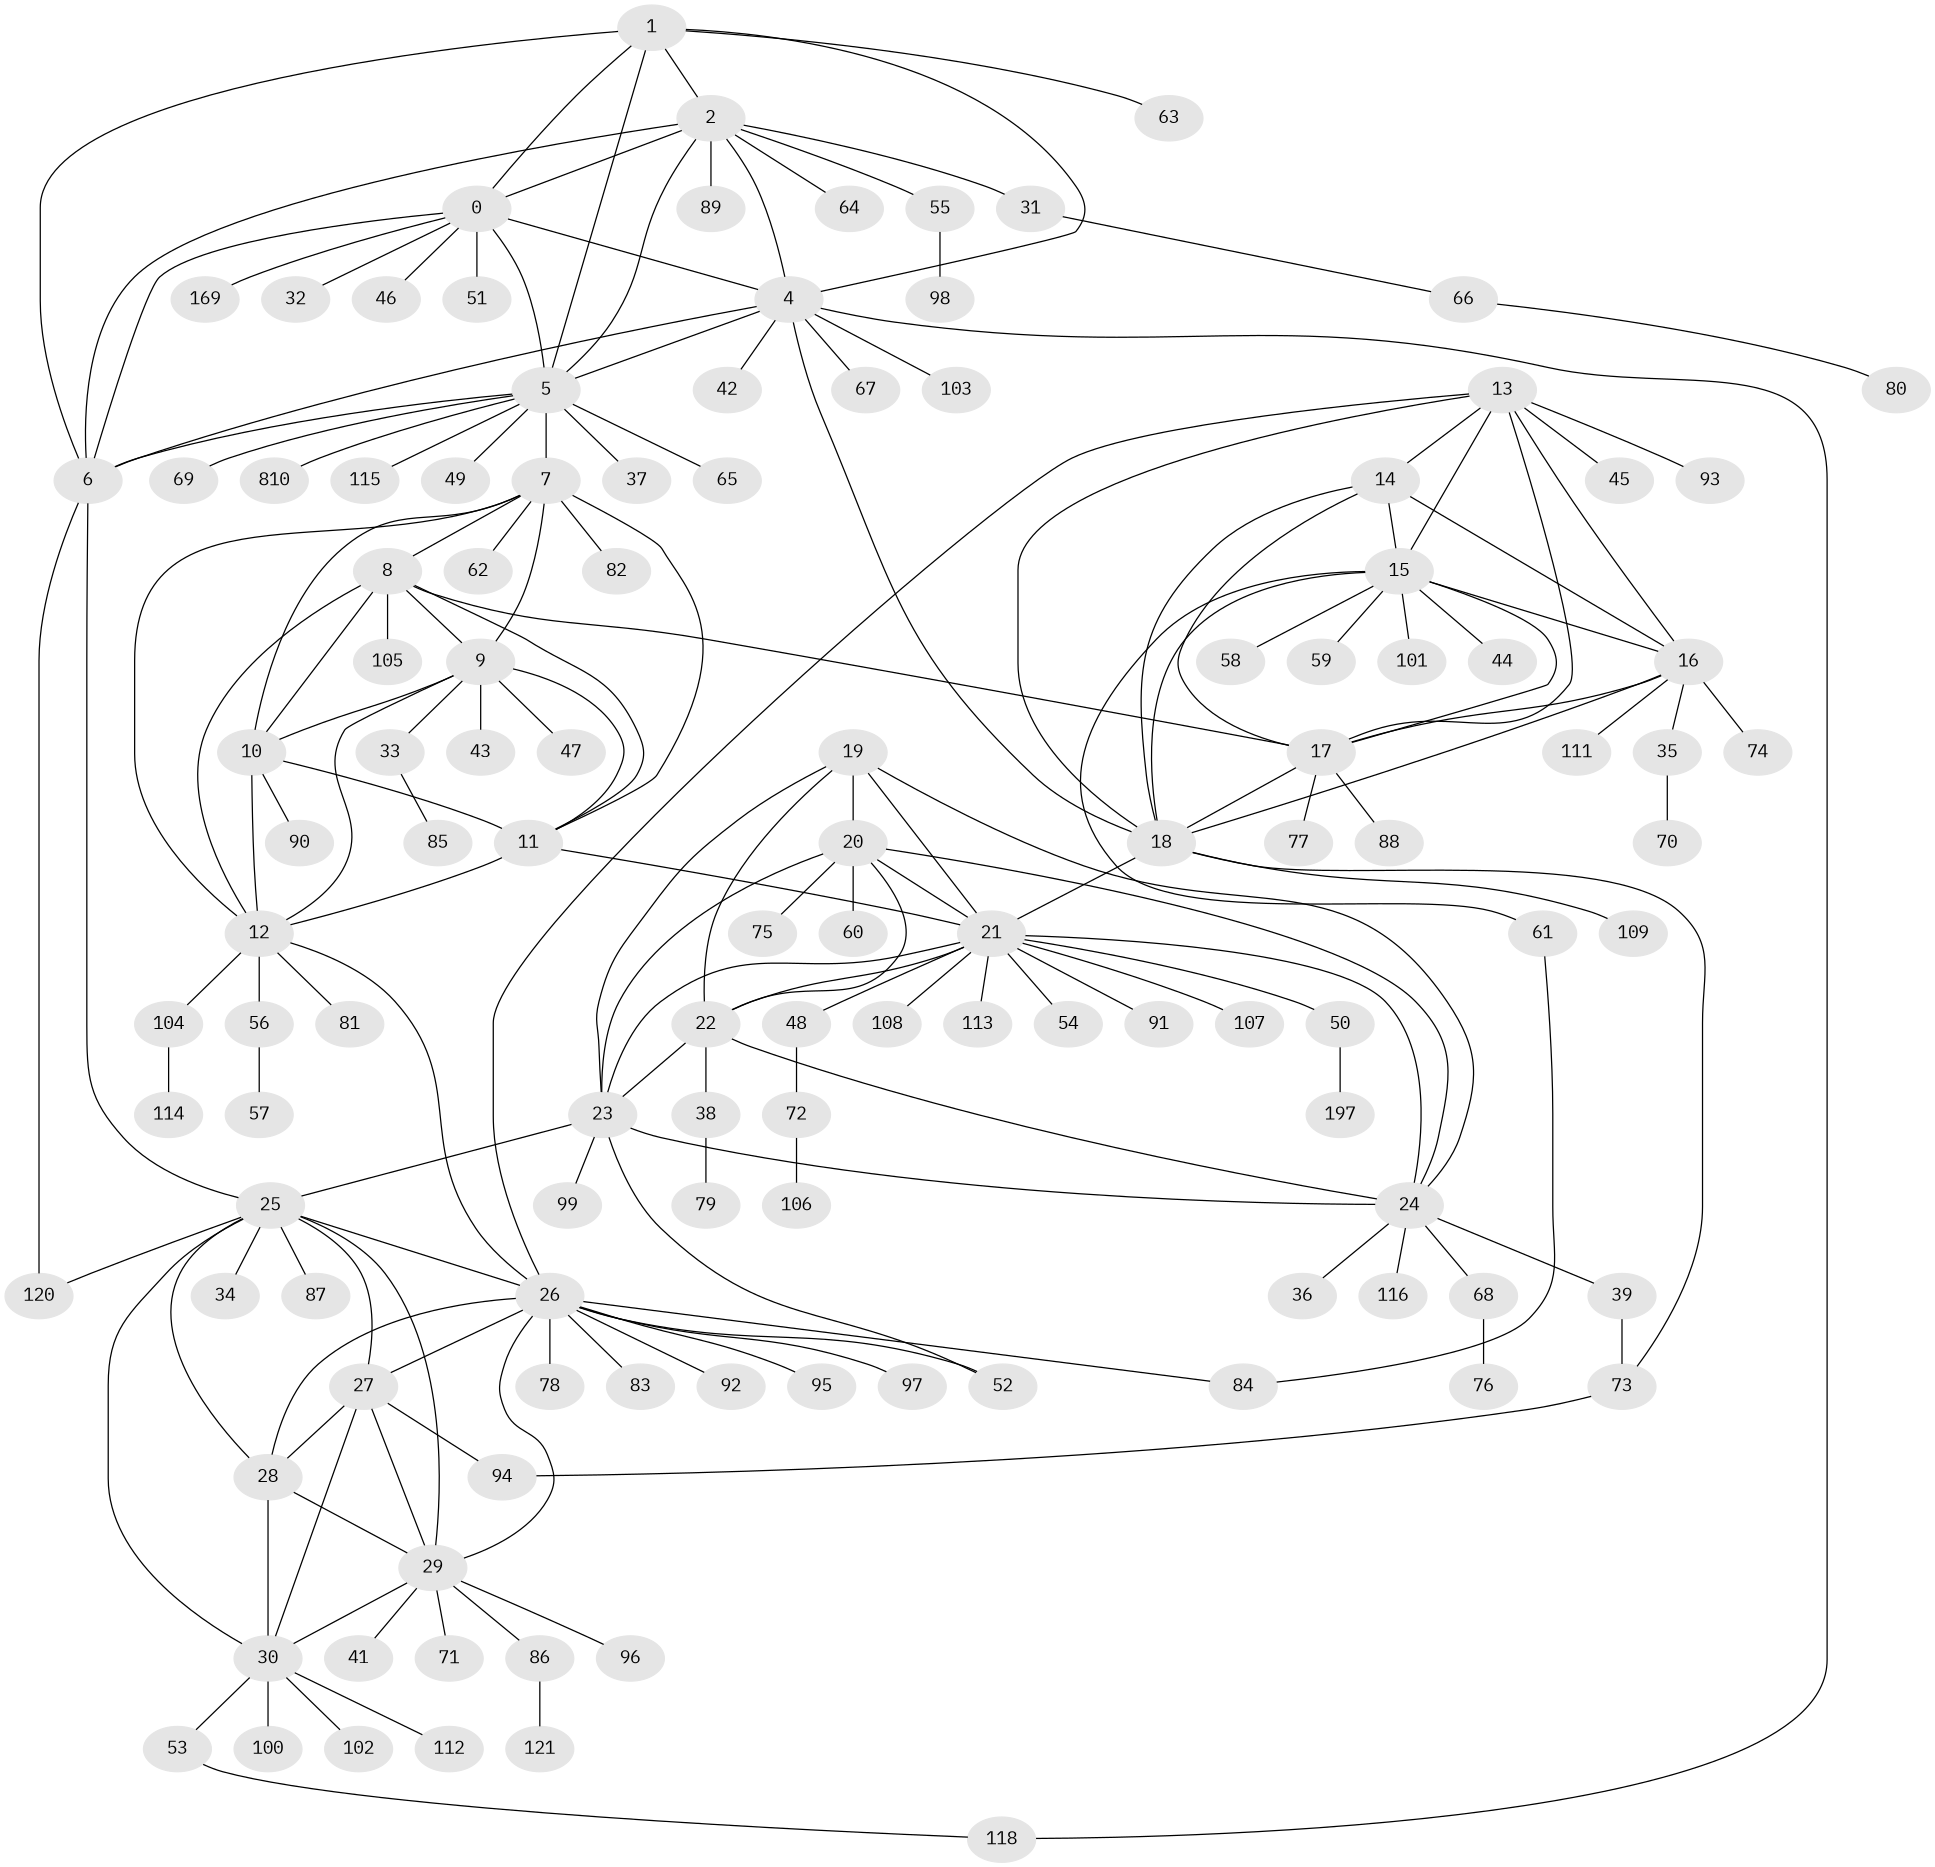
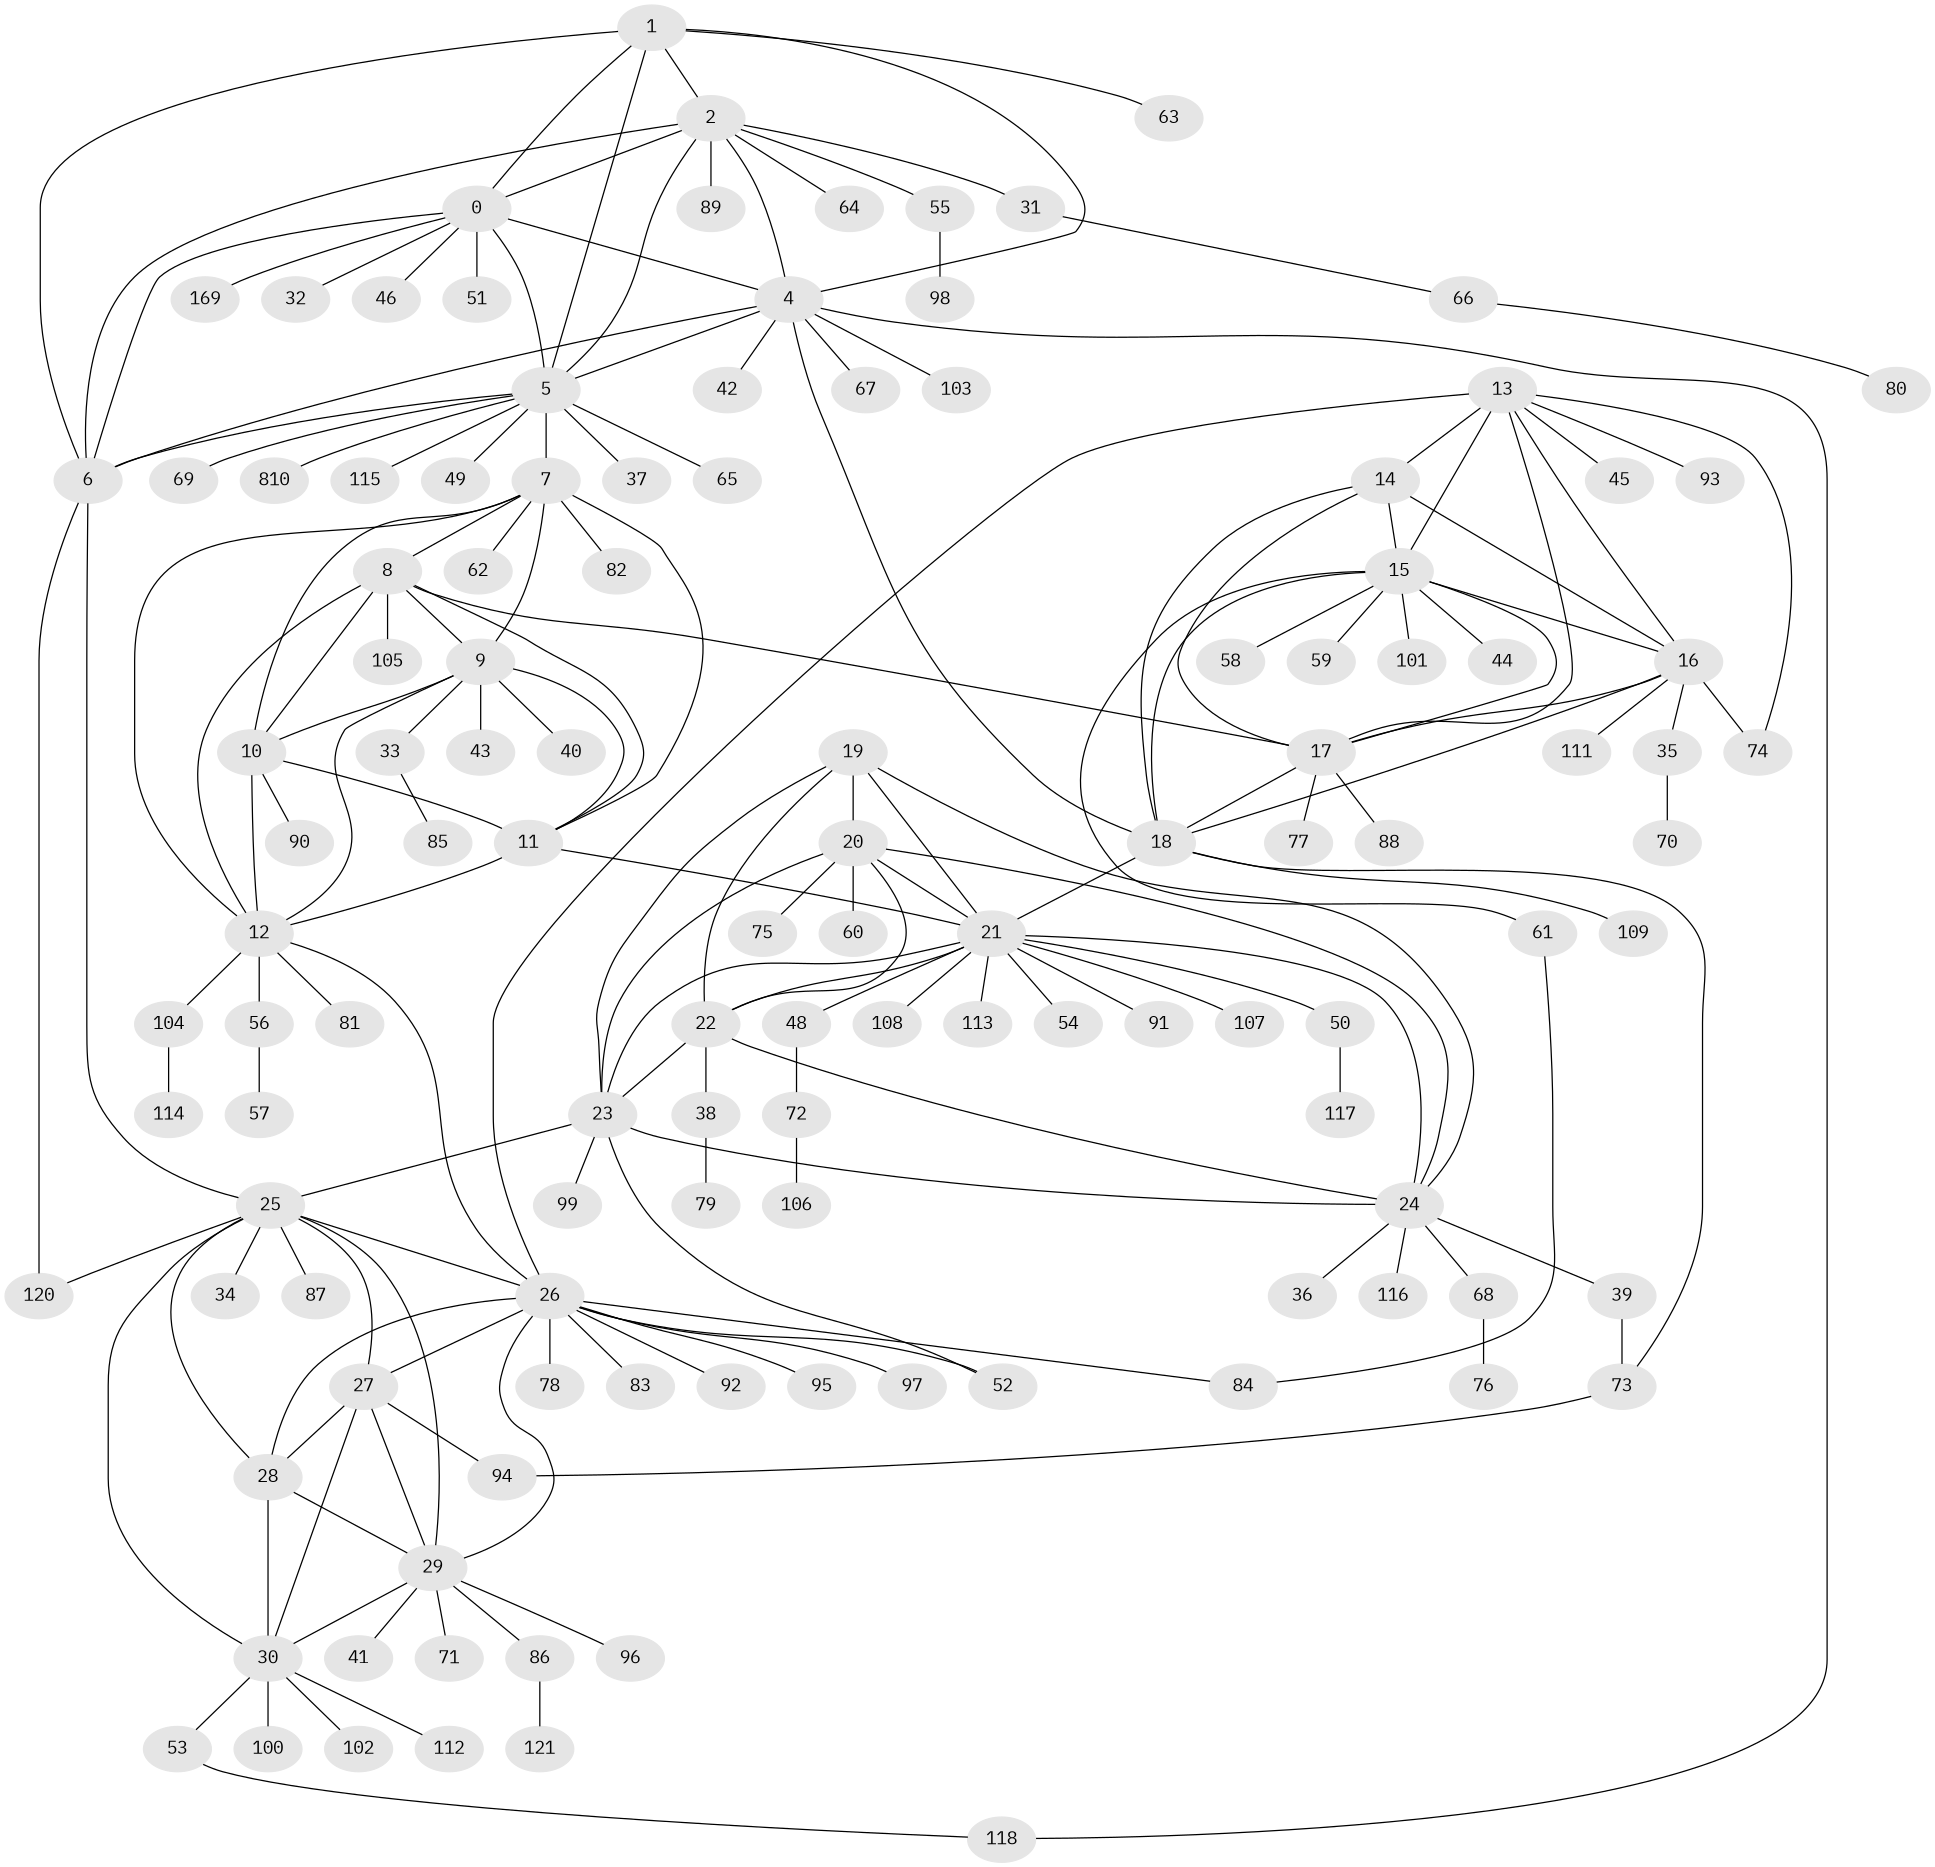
  graph {
    fontname="IBM Plex Mono"
    node [color=gray90 fontname="IBM Plex Mono" style=filled]
    edge [fontname="IBM Plex Mono"]
    1
    2
    n3 [label=0]
    4
    5
    6
    63
    31
    55
    64
    89
    32
    46
    51
    n15 [label=169]
    18
    42
    67
    103
    118
    7
    37
    49
    65
    69
    n26 [label=810]
    115
    25
    120
    66
    98
    21
    73
    109
    20
    22
    23
    24
    60
    75
    8
    9
    10
    11
    12
    62
    82
    26
    27
    28
    29
    30
    34
    87
    17
    105
    33
-   40 [label=47]
+   40
    43
    90
    56
    81
    104
    77
    88
    85
    48
    50
    54
    91
    107
    108
    113
    52
    78
    83
    84
    92
    95
    97
    57
    114
    13
    14
    15
    16
    45
    93
    44
    58
    59
    61
    101
    35
    74
    111
    70
    94
    19
    38
    99
    36
    39
    68
    116
    72
-   117 [label=197]
+   117
    79
    76
    41
    71
    86
    96
    53
    100
    102
    112
    121
    80
    106
    1 -- 2
    1 -- n3
    1 -- 4
    1 -- 5
    1 -- 6
    1 -- 63
    2 -- n3
    2 -- 4
    2 -- 5
    2 -- 6
    2 -- 31
    2 -- 55
    2 -- 64
    2 -- 89
    n3 -- 4
    n3 -- 5
    n3 -- 6
    n3 -- 32
    n3 -- 46
    n3 -- 51
    n3 -- n15
    4 -- 5
    4 -- 6
    4 -- 18
    4 -- 42
    4 -- 67
    4 -- 103
    4 -- 118
    5 -- 6
    5 -- 7
    5 -- 37
    5 -- 49
    5 -- 65
    5 -- 69
    5 -- n26
    5 -- 115
    6 -- 25
    6 -- 120
    31 -- 66
    55 -- 98
    18 -- 21
    18 -- 73
    18 -- 109
    7 -- 8
    7 -- 9
    7 -- 10
    7 -- 11
    7 -- 12
    7 -- 62
    7 -- 82
    25 -- 120
    25 -- 26
    25 -- 27
    25 -- 28
    25 -- 29
    25 -- 30
    25 -- 34
    25 -- 87
    66 -- 80
    21 -- 22
    21 -- 23
    21 -- 24
    21 -- 48
    21 -- 50
    21 -- 54
    21 -- 91
    21 -- 107
    21 -- 108
    21 -- 113
    73 -- 94
    20 -- 21
    20 -- 22
    20 -- 23
    20 -- 24
    20 -- 60
    20 -- 75
    22 -- 23
    22 -- 24
    22 -- 38
    23 -- 25
    23 -- 24
    23 -- 52
    23 -- 99
    24 -- 36
    24 -- 39
    24 -- 68
    24 -- 116
    8 -- 9
    8 -- 10
    8 -- 11
    8 -- 12
    8 -- 17
    8 -- 105
    9 -- 10
    9 -- 11
    9 -- 12
    9 -- 33
    9 -- 40
    9 -- 43
    10 -- 11
    10 -- 12
    10 -- 90
    11 -- 21
    11 -- 12
    12 -- 26
    12 -- 56
    12 -- 81
    12 -- 104
    26 -- 27
    26 -- 28
    26 -- 29
    26 -- 52
    26 -- 78
    26 -- 83
    26 -- 84
    26 -- 92
    26 -- 95
    26 -- 97
    27 -- 28
    27 -- 29
    27 -- 30
    27 -- 94
    28 -- 29
    28 -- 30
    29 -- 30
    29 -- 41
    29 -- 71
    29 -- 86
    29 -- 96
    30 -- 53
    30 -- 100
    30 -- 102
    30 -- 112
    17 -- 18
    17 -- 77
    17 -- 88
    33 -- 85
    56 -- 57
    104 -- 114
    48 -- 72
    50 -- 117
-   13 -- 18
+   13 -- 74
    13 -- 26
    13 -- 17
    13 -- 14
    13 -- 15
    13 -- 16
    13 -- 45
    13 -- 93
    14 -- 18
    14 -- 17
    14 -- 15
    14 -- 16
    15 -- 18
    15 -- 17
    15 -- 16
    15 -- 44
    15 -- 58
    15 -- 59
    15 -- 61
    15 -- 101
    16 -- 18
    16 -- 17
    16 -- 35
    16 -- 74
    16 -- 111
    61 -- 84
    35 -- 70
    19 -- 21
    19 -- 20
    19 -- 22
    19 -- 23
    19 -- 24
    38 -- 79
    39 -- 73
    68 -- 76
    72 -- 106
    86 -- 121
    53 -- 118
  }
